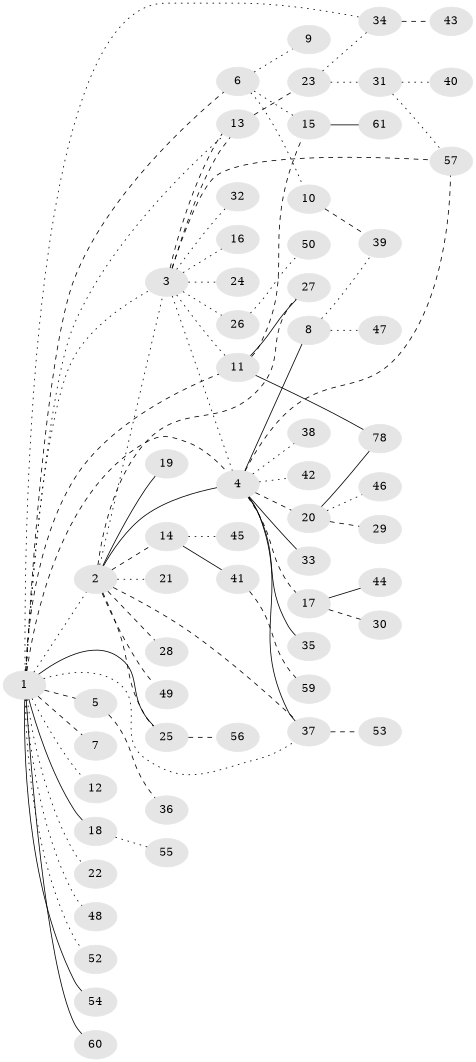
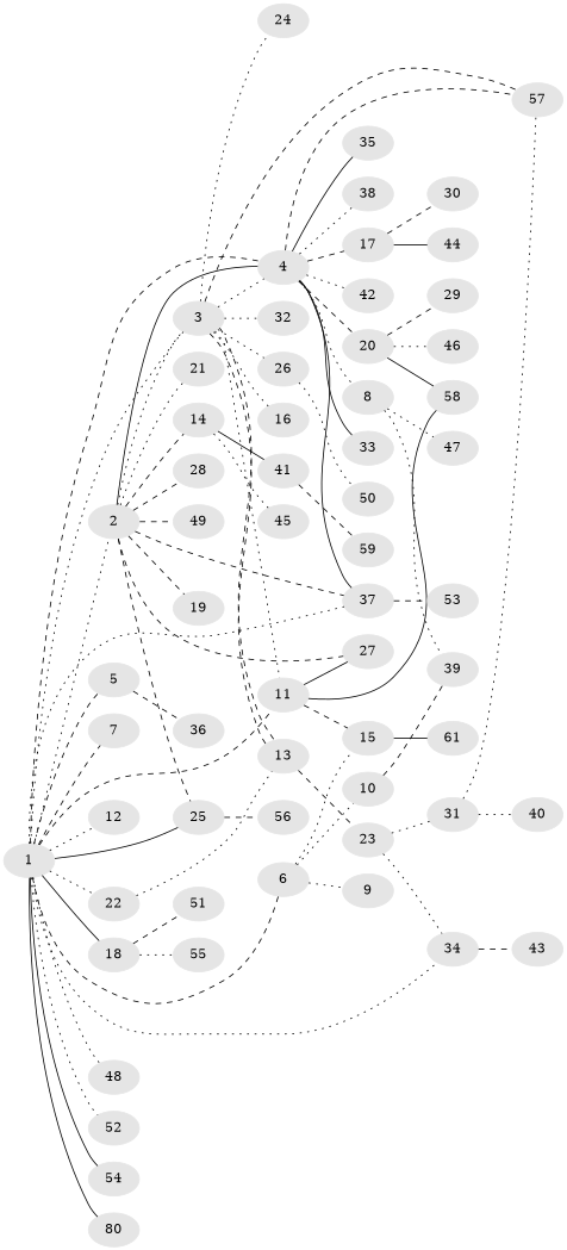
  graph {
    rankdir=LR
    node [color=gray90 style=filled]
    edge [style=dotted]
    1
    2
    3
    4
    5
    6
    7
    11
    12
    13
    18
    22
    25
    34
    37
    48
    52
    54
-   60
+   60 [label=80]
    14
    19
    21
    27
    28
    49
    16
    24
    26
    32
    57
    8
    17
    20
    33
    35
    38
    42
    36
    9
    10
    15
-   58 [label=78]
+   58
    23
+   51
    55
    56
    43
    53
    41
    45
    50
    39
    47
    30
    44
    29
    46
    61
    31
    59
    40
    1 -- 2
    1 -- 3
    1 -- 4 [style=dashed]
    1 -- 5 [style=dashed]
    1 -- 6 [style=dashed]
    1 -- 7 [style=dashed]
    1 -- 11 [style=dashed]
    1 -- 12
-   1 -- 13
+   22 -- 13
    1 -- 18 [style=solid]
    1 -- 22
    1 -- 25 [style=solid]
    1 -- 34
    1 -- 37
    1 -- 48
    1 -- 52
    1 -- 54 [style=solid]
    1 -- 60 [style=solid]
    2 -- 3
    2 -- 4 [style=solid]
    2 -- 25 [style=dashed]
    2 -- 37 [style=dashed]
    2 -- 14 [style=dashed]
-   2 -- 19 [style=solid]
+   2 -- 19 [style=dashed]
    2 -- 21
    2 -- 27 [style=dashed]
    2 -- 28 [style=dashed]
    2 -- 49 [style=dashed]
    3 -- 4
    3 -- 11
    3 -- 13 [style=dashed]
    3 -- 13 [style=dashed]
    3 -- 16
    3 -- 24
    3 -- 26
    3 -- 32
    3 -- 57 [style=dashed]
    4 -- 37 [style=solid]
    4 -- 57 [style=dashed]
-   4 -- 8 [style=solid]
+   4 -- 8
    4 -- 17 [style=dashed]
    4 -- 20 [style=dashed]
    4 -- 33 [style=solid]
    4 -- 35 [style=solid]
    4 -- 38
    4 -- 42
    5 -- 36 [style=dashed]
    6 -- 9
    6 -- 10
    6 -- 15
    11 -- 27 [style=solid]
    11 -- 15 [style=dashed]
    11 -- 58 [style=solid]
    13 -- 23 [style=dashed]
+   18 -- 51 [style=dashed]
    18 -- 55
    25 -- 56 [style=dashed]
    34 -- 43 [style=dashed]
    37 -- 53 [style=dashed]
    14 -- 41 [style=solid]
    14 -- 45
    26 -- 50
    8 -- 39
    8 -- 47
    17 -- 30 [style=dashed]
    17 -- 44 [style=solid]
    20 -- 58 [style=solid]
    20 -- 29 [style=dashed]
    20 -- 46
    10 -- 39 [style=dashed]
    15 -- 61 [style=solid]
    23 -- 34
    23 -- 31
    41 -- 59 [style=dashed]
    31 -- 57
    31 -- 40
  }
